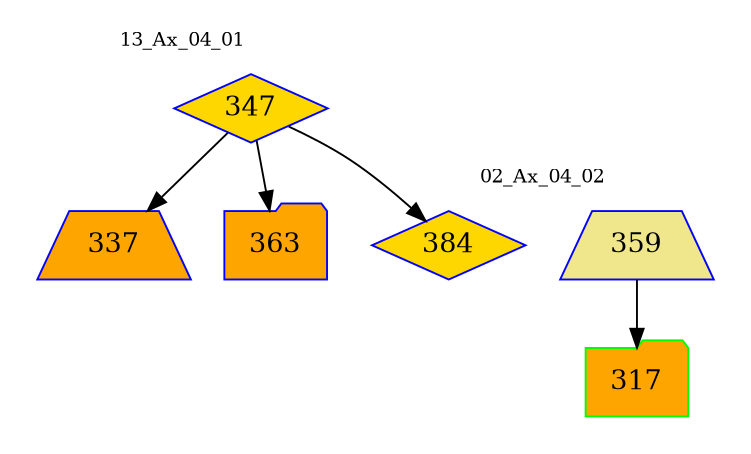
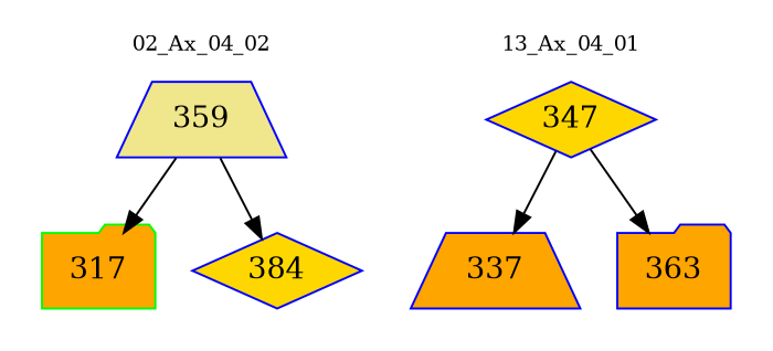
  digraph {
    node [color=blue fillcolor=orange shape=trapezium style=filled]
    edge [color=black]
    n1 [fillcolor=khaki label=359]
    n2 [color=green label=317 shape=folder]
    n3 [fillcolor=gold label=384 shape=diamond]
    n4 [fillcolor=gold label=347 shape=diamond]
    n5 [label=337]
    n6 [label=363 shape=folder]
    subgraph cluster_1 {
      color=white
      fontsize=10
      label="02_Ax_04_02"
      n1
      n2
      n3
    }
    subgraph cluster_2 {
      color=white
      fontsize=10
      label="13_Ax_04_01"
      n4
      n5
      n6
    }
    n1 -> n2
-   n4 -> n3
+   n1 -> n3
    n4 -> n5
    n4 -> n6
  }
